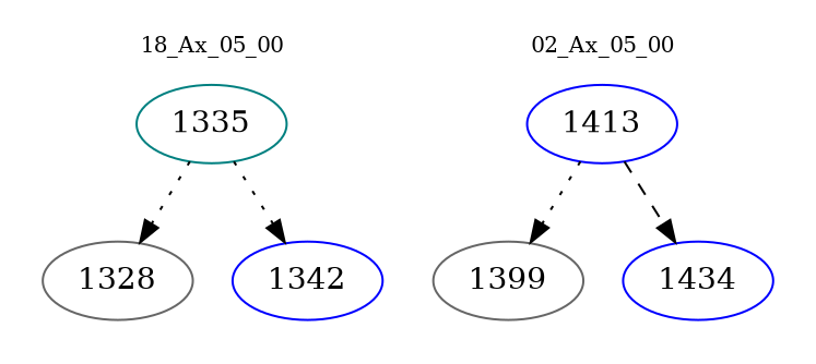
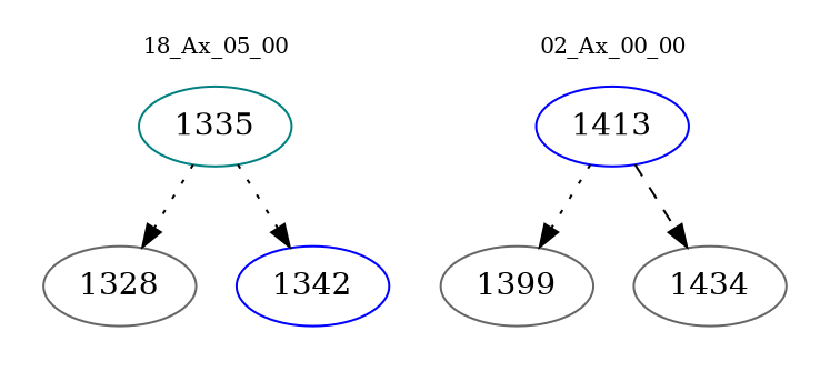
  digraph {
    node [color=gray40]
    edge [color=black style=dotted]
    n1 [color=teal label=1335]
    n2 [label=1328]
    n3 [color=blue label=1342]
    n4 [color=blue label=1413]
    n5 [label=1399]
-   n6 [color=blue label=1434]
+   n6 [label=1434]
    subgraph cluster_1 {
      color=white
      fontsize=10
      label="18_Ax_05_00"
      n1
      n2
      n3
    }
    subgraph cluster_2 {
      color=white
      fontsize=10
-     label="02_Ax_05_00"
+     label="02_Ax_00_00"
      n4
      n5
      n6
    }
    n1 -> n2
    n1 -> n3
    n4 -> n5
    n4 -> n6 [style=dashed]
  }
